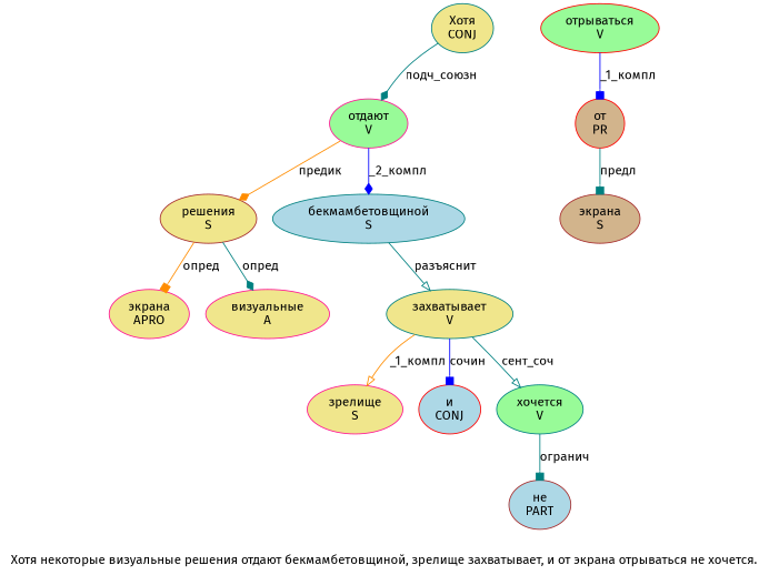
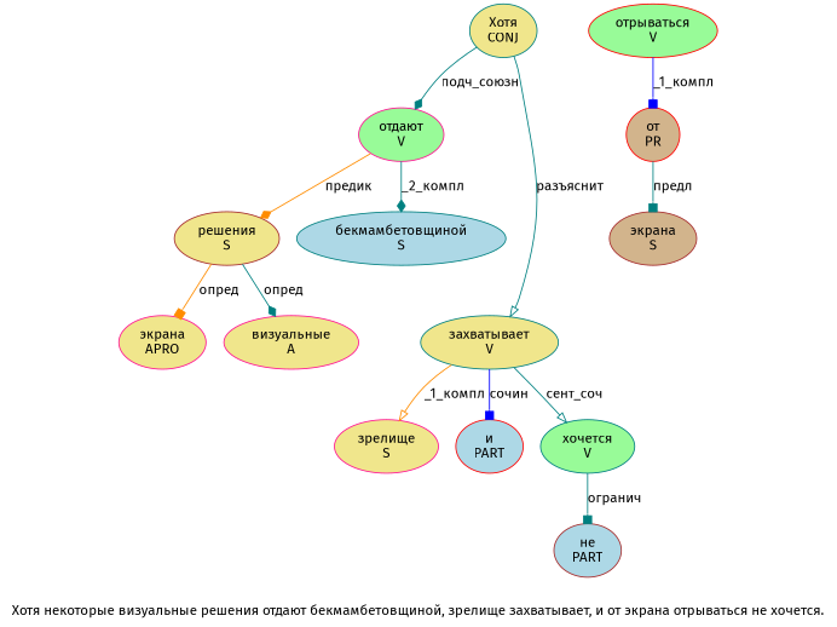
  digraph {
    fontname="Fira Sans"
    label="Хотя некоторые визуальные решения отдают бекмамбетовщиной, зрелище захватывает, и от экрана отрываться не хочется."
    node [color=teal fillcolor=khaki fontname="Fira Sans" penwidth=1 shape=ellipse style=filled]
    edge [arrowhead=box color=teal fontname="Fira Sans"]
    n1 [label="Хотя\nCONJ"]
    n2 [color=deeppink fillcolor=palegreen label="отдают\nV"]
    n3 [label="захватывает\nV"]
    n4 [color=brown label="решения\nS"]
    n5 [fillcolor=lightblue label="бекмамбетовщиной\nS"]
    n6 [color=deeppink label="зрелище\nS"]
-   n7 [color=red fillcolor=lightblue label="и\nCONJ"]
+   n7 [color=red fillcolor=lightblue label="и\nPART"]
    n8 [fillcolor=palegreen label="хочется\nV"]
    n9 [color=deeppink label="экрана\nAPRO"]
    n10 [color=deeppink label="визуальные\nA"]
    n11 [color=brown fillcolor=lightblue label="не\nPART"]
    n12 [color=red fillcolor=palegreen label="отрываться\nV"]
    n13 [color=red fillcolor=tan label="от\nPR"]
    n14 [color=brown fillcolor=tan label="экрана\nS"]
    n1 -> n2 [arrowhead=diamond label="подч_союзн"]
-   n5 -> n3 [arrowhead=onormal label="разъяснит"]
+   n1 -> n3 [arrowhead=onormal label="разъяснит"]
    n2 -> n4 [arrowhead=diamond color=darkorange label="предик"]
-   n2 -> n5 [arrowhead=diamond color=blue label="_2_компл"]
+   n2 -> n5 [arrowhead=diamond label="_2_компл"]
    n3 -> n6 [arrowhead=onormal color=darkorange label="_1_компл"]
    n3 -> n7 [color=blue label="сочин"]
    n3 -> n8 [arrowhead=onormal label="сент_соч"]
    n4 -> n9 [color=darkorange label="опред"]
    n4 -> n10 [arrowhead=diamond label="опред"]
    n8 -> n11 [label="огранич"]
    n12 -> n13 [color=blue label="_1_компл"]
    n13 -> n14 [label="предл"]
  }
